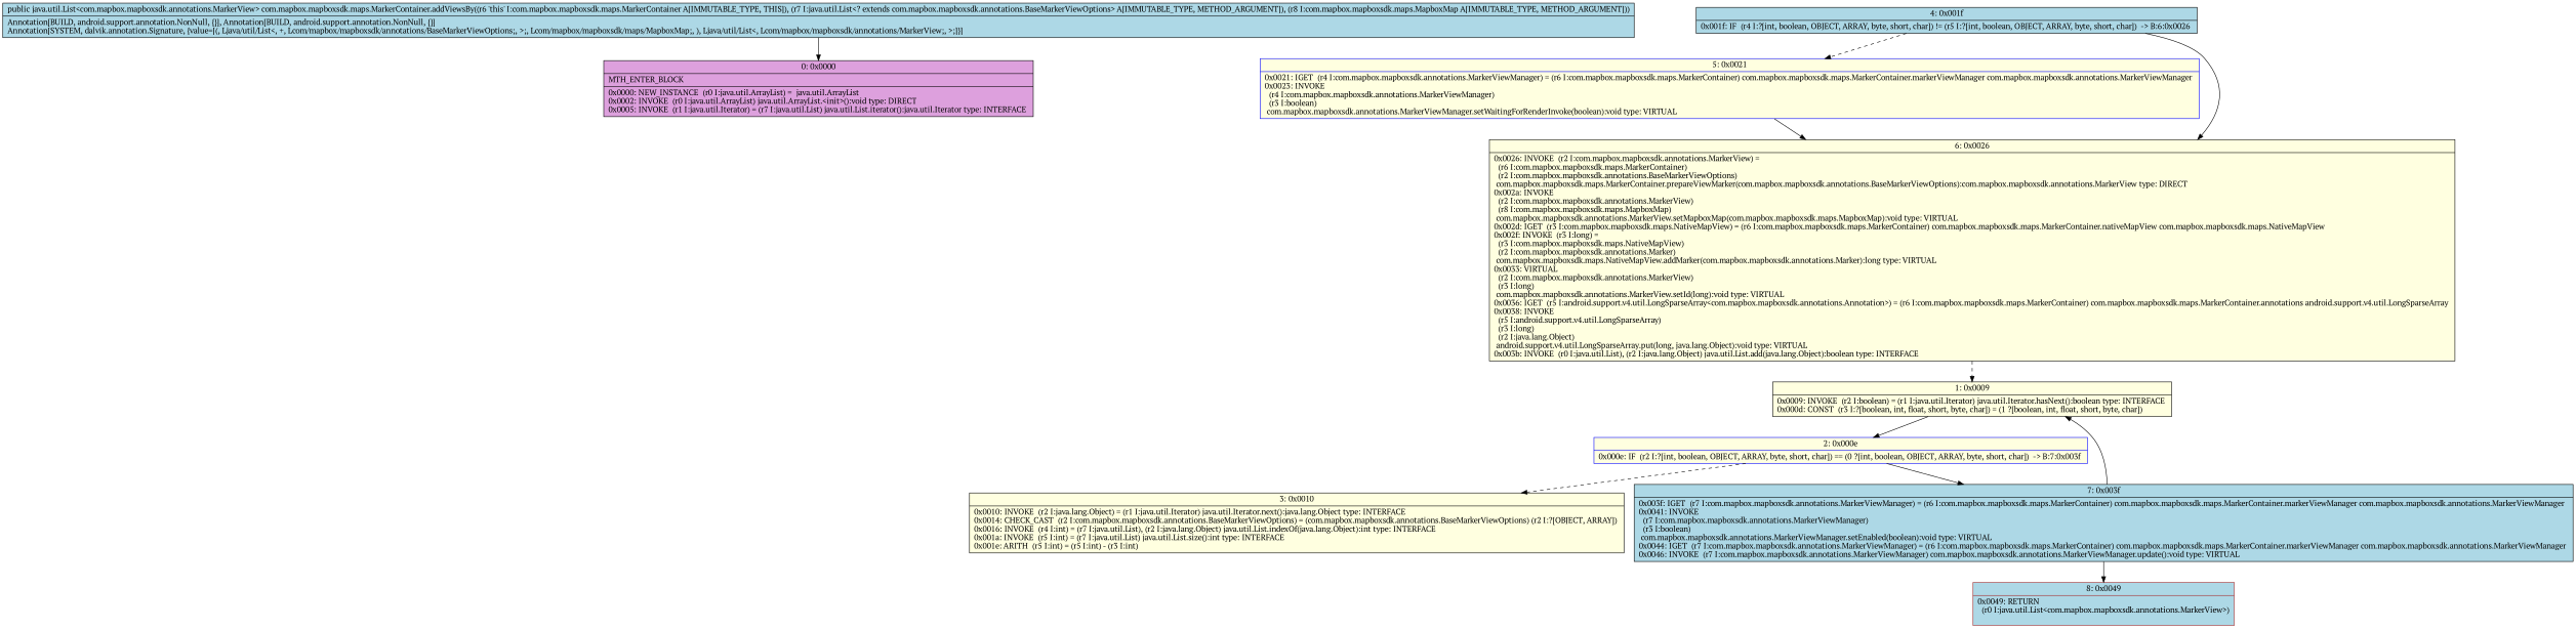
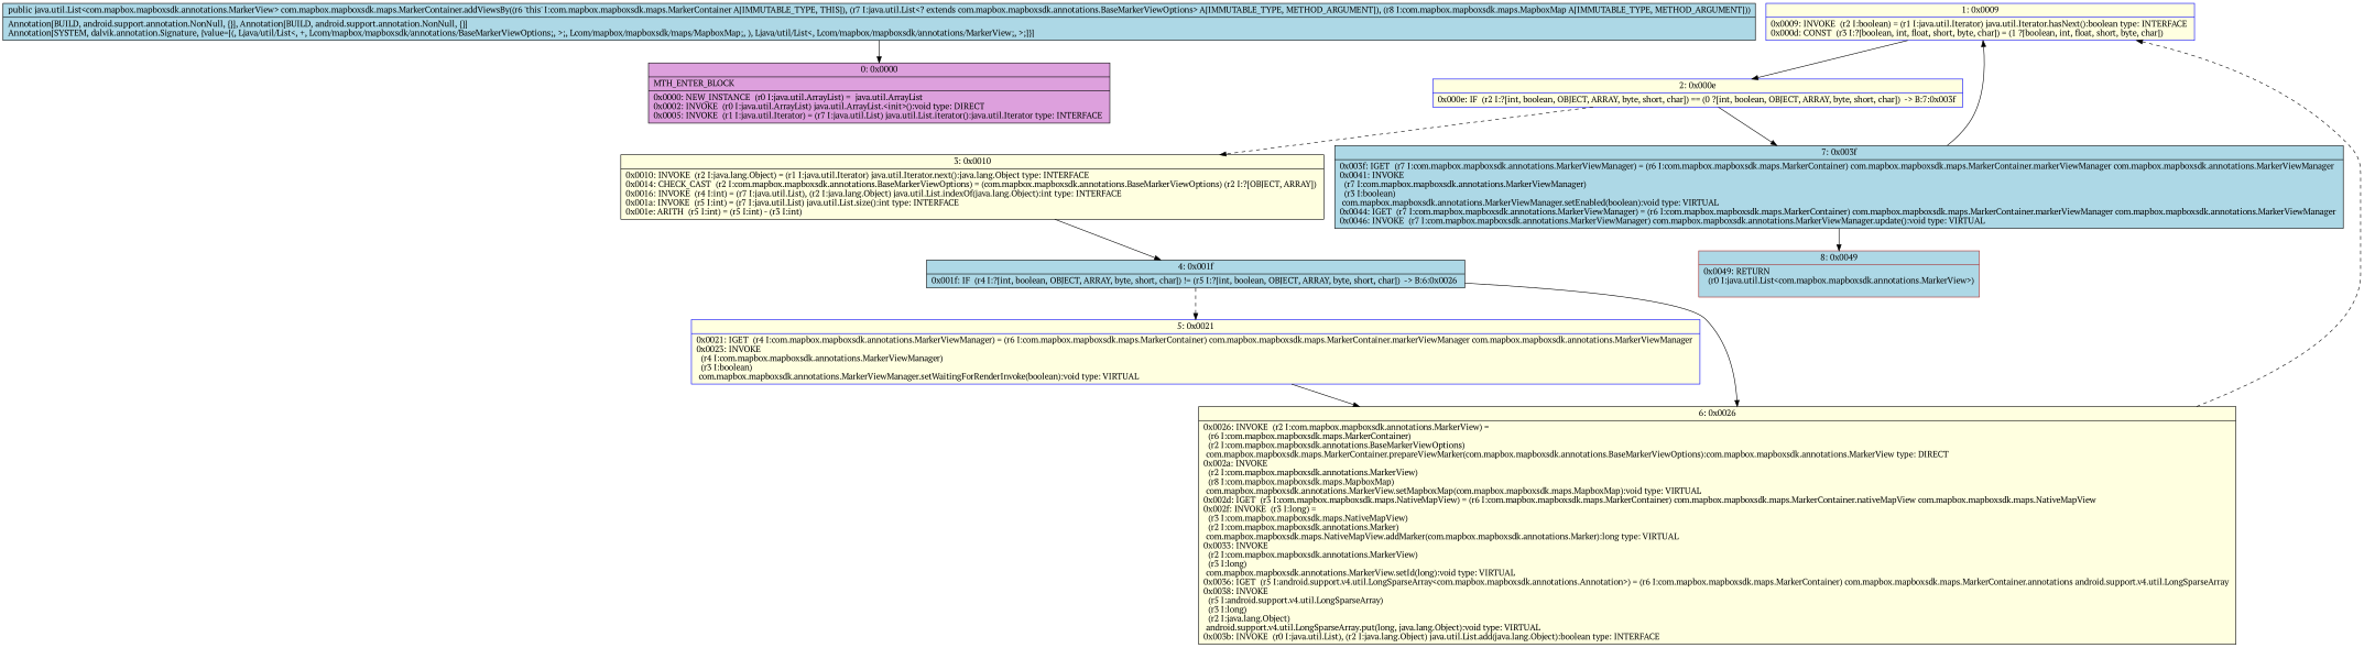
  digraph {
    fontname="PT Serif"
    node [color=black fillcolor=lightyellow fontname="PT Serif" shape=record style=filled]
    edge [fontname="PT Serif"]
    n1 [fillcolor=plum label="{0\:\ 0x0000|MTH_ENTER_BLOCK\l|0x0000: NEW_INSTANCE  (r0 I:java.util.ArrayList) =  java.util.ArrayList \l0x0002: INVOKE  (r0 I:java.util.ArrayList) java.util.ArrayList.\<init\>():void type: DIRECT \l0x0005: INVOKE  (r1 I:java.util.Iterator) = (r7 I:java.util.List) java.util.List.iterator():java.util.Iterator type: INTERFACE \l}"]
-   n2 [label="{1\:\ 0x0009|0x0009: INVOKE  (r2 I:boolean) = (r1 I:java.util.Iterator) java.util.Iterator.hasNext():boolean type: INTERFACE \l0x000d: CONST  (r3 I:?[boolean, int, float, short, byte, char]) = (1 ?[boolean, int, float, short, byte, char]) \l}"]
+   n2 [color=blue label="{1\:\ 0x0009|0x0009: INVOKE  (r2 I:boolean) = (r1 I:java.util.Iterator) java.util.Iterator.hasNext():boolean type: INTERFACE \l0x000d: CONST  (r3 I:?[boolean, int, float, short, byte, char]) = (1 ?[boolean, int, float, short, byte, char]) \l}"]
    n3 [color=blue label="{2\:\ 0x000e|0x000e: IF  (r2 I:?[int, boolean, OBJECT, ARRAY, byte, short, char]) == (0 ?[int, boolean, OBJECT, ARRAY, byte, short, char])  \-\> B:7:0x003f \l}"]
    n4 [label="{3\:\ 0x0010|0x0010: INVOKE  (r2 I:java.lang.Object) = (r1 I:java.util.Iterator) java.util.Iterator.next():java.lang.Object type: INTERFACE \l0x0014: CHECK_CAST  (r2 I:com.mapbox.mapboxsdk.annotations.BaseMarkerViewOptions) = (com.mapbox.mapboxsdk.annotations.BaseMarkerViewOptions) (r2 I:?[OBJECT, ARRAY]) \l0x0016: INVOKE  (r4 I:int) = (r7 I:java.util.List), (r2 I:java.lang.Object) java.util.List.indexOf(java.lang.Object):int type: INTERFACE \l0x001a: INVOKE  (r5 I:int) = (r7 I:java.util.List) java.util.List.size():int type: INTERFACE \l0x001e: ARITH  (r5 I:int) = (r5 I:int) \- (r3 I:int) \l}"]
    n5 [fillcolor=lightblue label="{7\:\ 0x003f|0x003f: IGET  (r7 I:com.mapbox.mapboxsdk.annotations.MarkerViewManager) = (r6 I:com.mapbox.mapboxsdk.maps.MarkerContainer) com.mapbox.mapboxsdk.maps.MarkerContainer.markerViewManager com.mapbox.mapboxsdk.annotations.MarkerViewManager \l0x0041: INVOKE  \l  (r7 I:com.mapbox.mapboxsdk.annotations.MarkerViewManager)\l  (r3 I:boolean)\l com.mapbox.mapboxsdk.annotations.MarkerViewManager.setEnabled(boolean):void type: VIRTUAL \l0x0044: IGET  (r7 I:com.mapbox.mapboxsdk.annotations.MarkerViewManager) = (r6 I:com.mapbox.mapboxsdk.maps.MarkerContainer) com.mapbox.mapboxsdk.maps.MarkerContainer.markerViewManager com.mapbox.mapboxsdk.annotations.MarkerViewManager \l0x0046: INVOKE  (r7 I:com.mapbox.mapboxsdk.annotations.MarkerViewManager) com.mapbox.mapboxsdk.annotations.MarkerViewManager.update():void type: VIRTUAL \l}"]
    n6 [fillcolor=lightblue label="{4\:\ 0x001f|0x001f: IF  (r4 I:?[int, boolean, OBJECT, ARRAY, byte, short, char]) != (r5 I:?[int, boolean, OBJECT, ARRAY, byte, short, char])  \-\> B:6:0x0026 \l}"]
    n7 [color=brown fillcolor=lightblue label="{8\:\ 0x0049|0x0049: RETURN  \l  (r0 I:java.util.List\<com.mapbox.mapboxsdk.annotations.MarkerView\>)\l \l}"]
    n8 [color=blue label="{5\:\ 0x0021|0x0021: IGET  (r4 I:com.mapbox.mapboxsdk.annotations.MarkerViewManager) = (r6 I:com.mapbox.mapboxsdk.maps.MarkerContainer) com.mapbox.mapboxsdk.maps.MarkerContainer.markerViewManager com.mapbox.mapboxsdk.annotations.MarkerViewManager \l0x0023: INVOKE  \l  (r4 I:com.mapbox.mapboxsdk.annotations.MarkerViewManager)\l  (r3 I:boolean)\l com.mapbox.mapboxsdk.annotations.MarkerViewManager.setWaitingForRenderInvoke(boolean):void type: VIRTUAL \l}"]
-   n9 [label="{6\:\ 0x0026|0x0026: INVOKE  (r2 I:com.mapbox.mapboxsdk.annotations.MarkerView) = \l  (r6 I:com.mapbox.mapboxsdk.maps.MarkerContainer)\l  (r2 I:com.mapbox.mapboxsdk.annotations.BaseMarkerViewOptions)\l com.mapbox.mapboxsdk.maps.MarkerContainer.prepareViewMarker(com.mapbox.mapboxsdk.annotations.BaseMarkerViewOptions):com.mapbox.mapboxsdk.annotations.MarkerView type: DIRECT \l0x002a: INVOKE  \l  (r2 I:com.mapbox.mapboxsdk.annotations.MarkerView)\l  (r8 I:com.mapbox.mapboxsdk.maps.MapboxMap)\l com.mapbox.mapboxsdk.annotations.MarkerView.setMapboxMap(com.mapbox.mapboxsdk.maps.MapboxMap):void type: VIRTUAL \l0x002d: IGET  (r3 I:com.mapbox.mapboxsdk.maps.NativeMapView) = (r6 I:com.mapbox.mapboxsdk.maps.MarkerContainer) com.mapbox.mapboxsdk.maps.MarkerContainer.nativeMapView com.mapbox.mapboxsdk.maps.NativeMapView \l0x002f: INVOKE  (r3 I:long) = \l  (r3 I:com.mapbox.mapboxsdk.maps.NativeMapView)\l  (r2 I:com.mapbox.mapboxsdk.annotations.Marker)\l com.mapbox.mapboxsdk.maps.NativeMapView.addMarker(com.mapbox.mapboxsdk.annotations.Marker):long type: VIRTUAL \l0x0033: VIRTUAL  \l  (r2 I:com.mapbox.mapboxsdk.annotations.MarkerView)\l  (r3 I:long)\l com.mapbox.mapboxsdk.annotations.MarkerView.setId(long):void type: VIRTUAL \l0x0036: IGET  (r5 I:android.support.v4.util.LongSparseArray\<com.mapbox.mapboxsdk.annotations.Annotation\>) = (r6 I:com.mapbox.mapboxsdk.maps.MarkerContainer) com.mapbox.mapboxsdk.maps.MarkerContainer.annotations android.support.v4.util.LongSparseArray \l0x0038: INVOKE  \l  (r5 I:android.support.v4.util.LongSparseArray)\l  (r3 I:long)\l  (r2 I:java.lang.Object)\l android.support.v4.util.LongSparseArray.put(long, java.lang.Object):void type: VIRTUAL \l0x003b: INVOKE  (r0 I:java.util.List), (r2 I:java.lang.Object) java.util.List.add(java.lang.Object):boolean type: INTERFACE \l}"]
+   n9 [label="{6\:\ 0x0026|0x0026: INVOKE  (r2 I:com.mapbox.mapboxsdk.annotations.MarkerView) = \l  (r6 I:com.mapbox.mapboxsdk.maps.MarkerContainer)\l  (r2 I:com.mapbox.mapboxsdk.annotations.BaseMarkerViewOptions)\l com.mapbox.mapboxsdk.maps.MarkerContainer.prepareViewMarker(com.mapbox.mapboxsdk.annotations.BaseMarkerViewOptions):com.mapbox.mapboxsdk.annotations.MarkerView type: DIRECT \l0x002a: INVOKE  \l  (r2 I:com.mapbox.mapboxsdk.annotations.MarkerView)\l  (r8 I:com.mapbox.mapboxsdk.maps.MapboxMap)\l com.mapbox.mapboxsdk.annotations.MarkerView.setMapboxMap(com.mapbox.mapboxsdk.maps.MapboxMap):void type: VIRTUAL \l0x002d: IGET  (r3 I:com.mapbox.mapboxsdk.maps.NativeMapView) = (r6 I:com.mapbox.mapboxsdk.maps.MarkerContainer) com.mapbox.mapboxsdk.maps.MarkerContainer.nativeMapView com.mapbox.mapboxsdk.maps.NativeMapView \l0x002f: INVOKE  (r3 I:long) = \l  (r3 I:com.mapbox.mapboxsdk.maps.NativeMapView)\l  (r2 I:com.mapbox.mapboxsdk.annotations.Marker)\l com.mapbox.mapboxsdk.maps.NativeMapView.addMarker(com.mapbox.mapboxsdk.annotations.Marker):long type: VIRTUAL \l0x0033: INVOKE  \l  (r2 I:com.mapbox.mapboxsdk.annotations.MarkerView)\l  (r3 I:long)\l com.mapbox.mapboxsdk.annotations.MarkerView.setId(long):void type: VIRTUAL \l0x0036: IGET  (r5 I:android.support.v4.util.LongSparseArray\<com.mapbox.mapboxsdk.annotations.Annotation\>) = (r6 I:com.mapbox.mapboxsdk.maps.MarkerContainer) com.mapbox.mapboxsdk.maps.MarkerContainer.annotations android.support.v4.util.LongSparseArray \l0x0038: INVOKE  \l  (r5 I:android.support.v4.util.LongSparseArray)\l  (r3 I:long)\l  (r2 I:java.lang.Object)\l android.support.v4.util.LongSparseArray.put(long, java.lang.Object):void type: VIRTUAL \l0x003b: INVOKE  (r0 I:java.util.List), (r2 I:java.lang.Object) java.util.List.add(java.lang.Object):boolean type: INTERFACE \l}"]
    n10 [fillcolor=lightblue label="{public java.util.List\<com.mapbox.mapboxsdk.annotations.MarkerView\> com.mapbox.mapboxsdk.maps.MarkerContainer.addViewsBy((r6 'this' I:com.mapbox.mapboxsdk.maps.MarkerContainer A[IMMUTABLE_TYPE, THIS]), (r7 I:java.util.List\<? extends com.mapbox.mapboxsdk.annotations.BaseMarkerViewOptions\> A[IMMUTABLE_TYPE, METHOD_ARGUMENT]), (r8 I:com.mapbox.mapboxsdk.maps.MapboxMap A[IMMUTABLE_TYPE, METHOD_ARGUMENT]))  | Annotation[BUILD, android.support.annotation.NonNull, \{\}], Annotation[BUILD, android.support.annotation.NonNull, \{\}]\lAnnotation[SYSTEM, dalvik.annotation.Signature, \{value=[(, Ljava\/util\/List\<, +, Lcom\/mapbox\/mapboxsdk\/annotations\/BaseMarkerViewOptions;, \>;, Lcom\/mapbox\/mapboxsdk\/maps\/MapboxMap;, ), Ljava\/util\/List\<, Lcom\/mapbox\/mapboxsdk\/annotations\/MarkerView;, \>;]\}]\l}"]
    n2 -> n3
    n3 -> n4 [style=dashed]
    n3 -> n5
+   n4 -> n6
    n5 -> n2
    n5 -> n7
    n6 -> n8 [style=dashed]
    n6 -> n9
    n8 -> n9
    n9 -> n2 [style=dashed]
    n10 -> n1
  }
